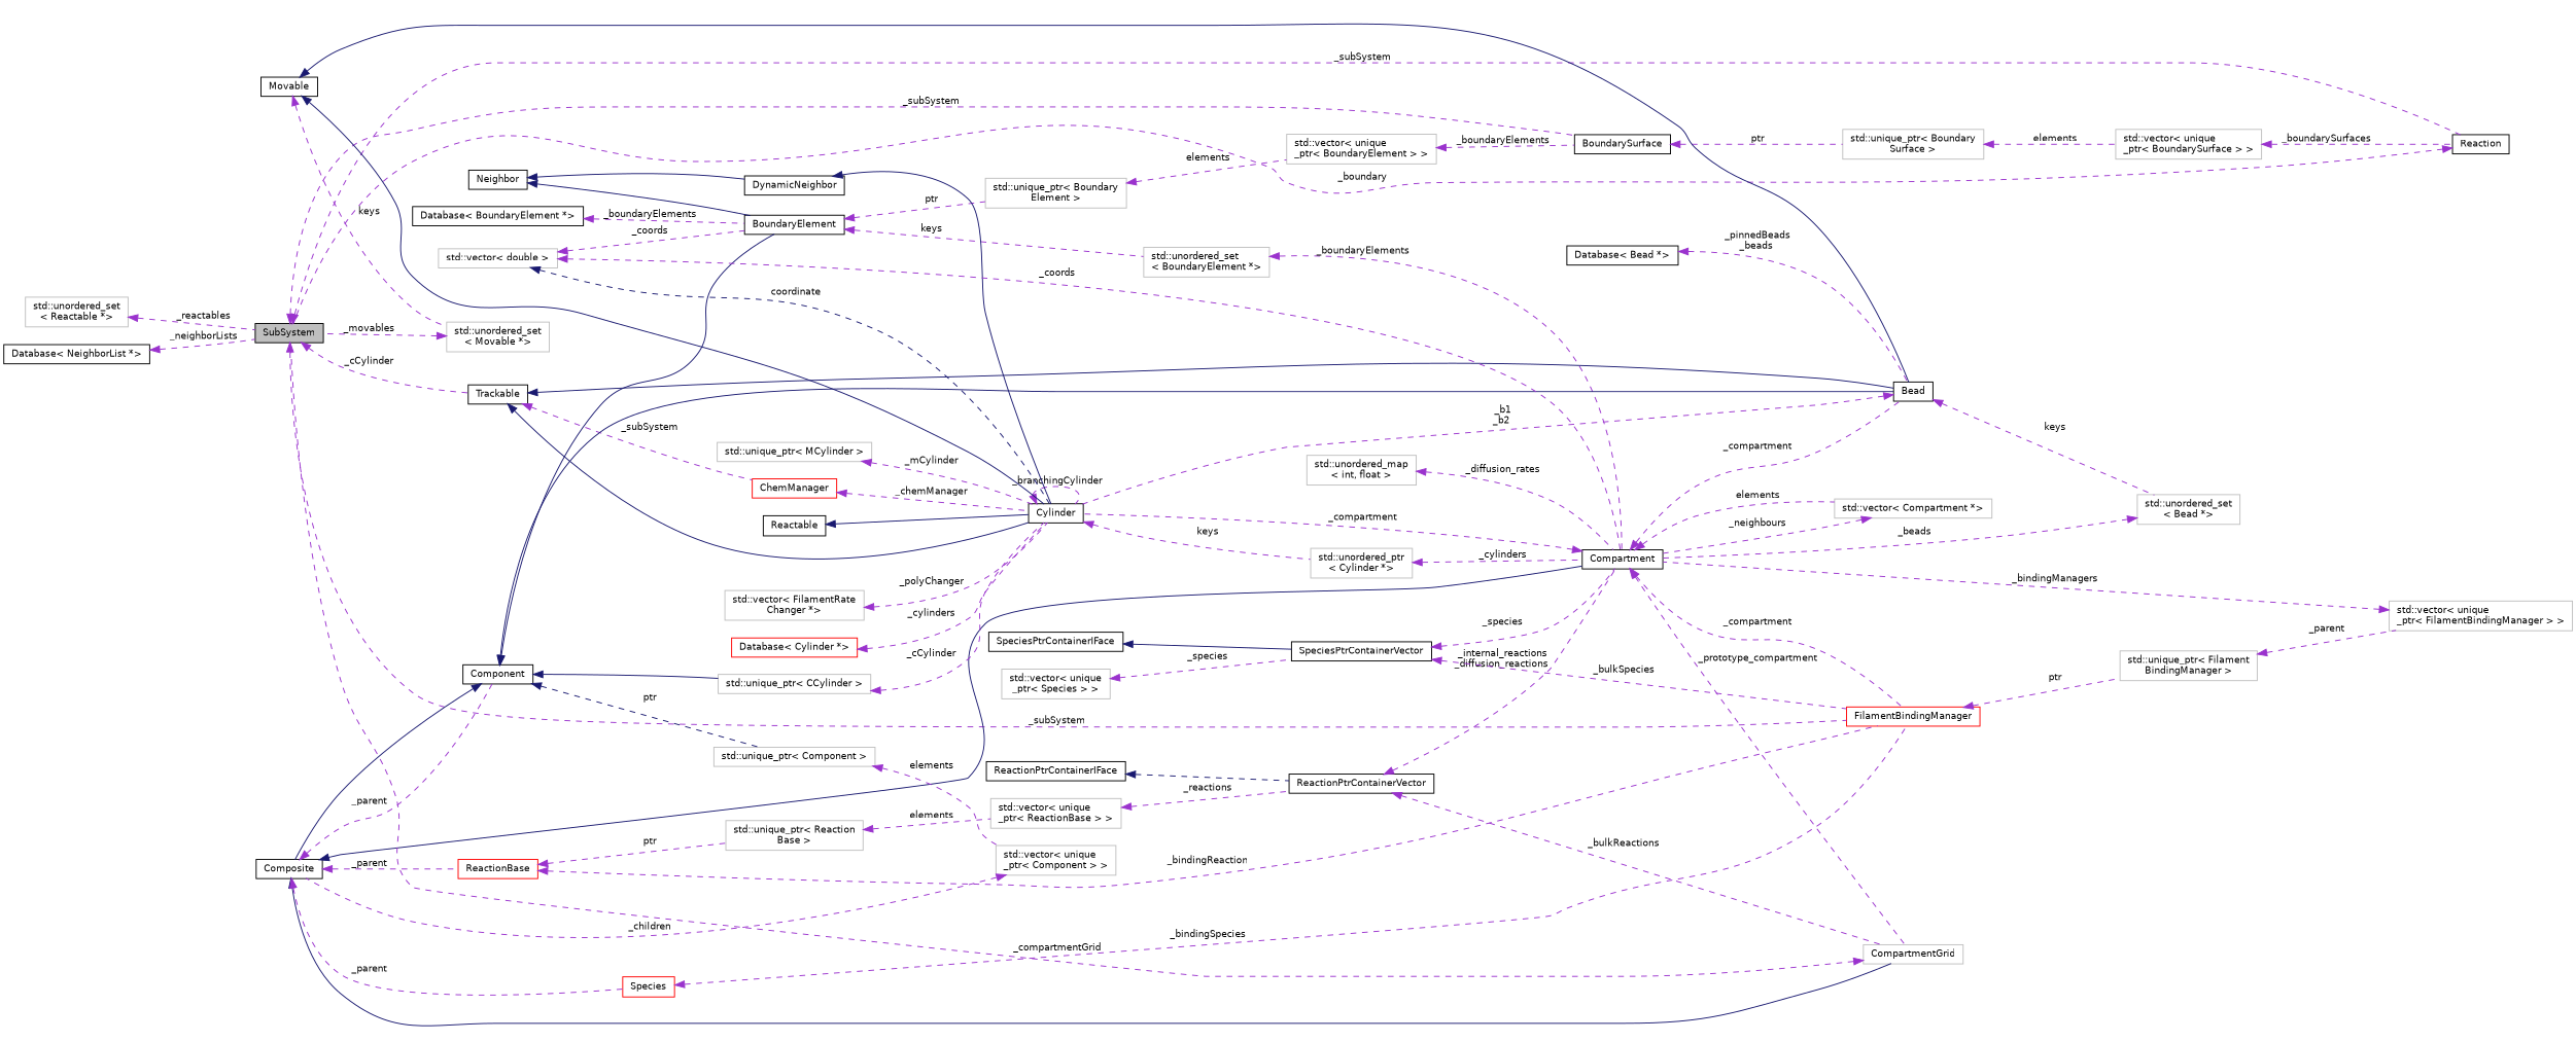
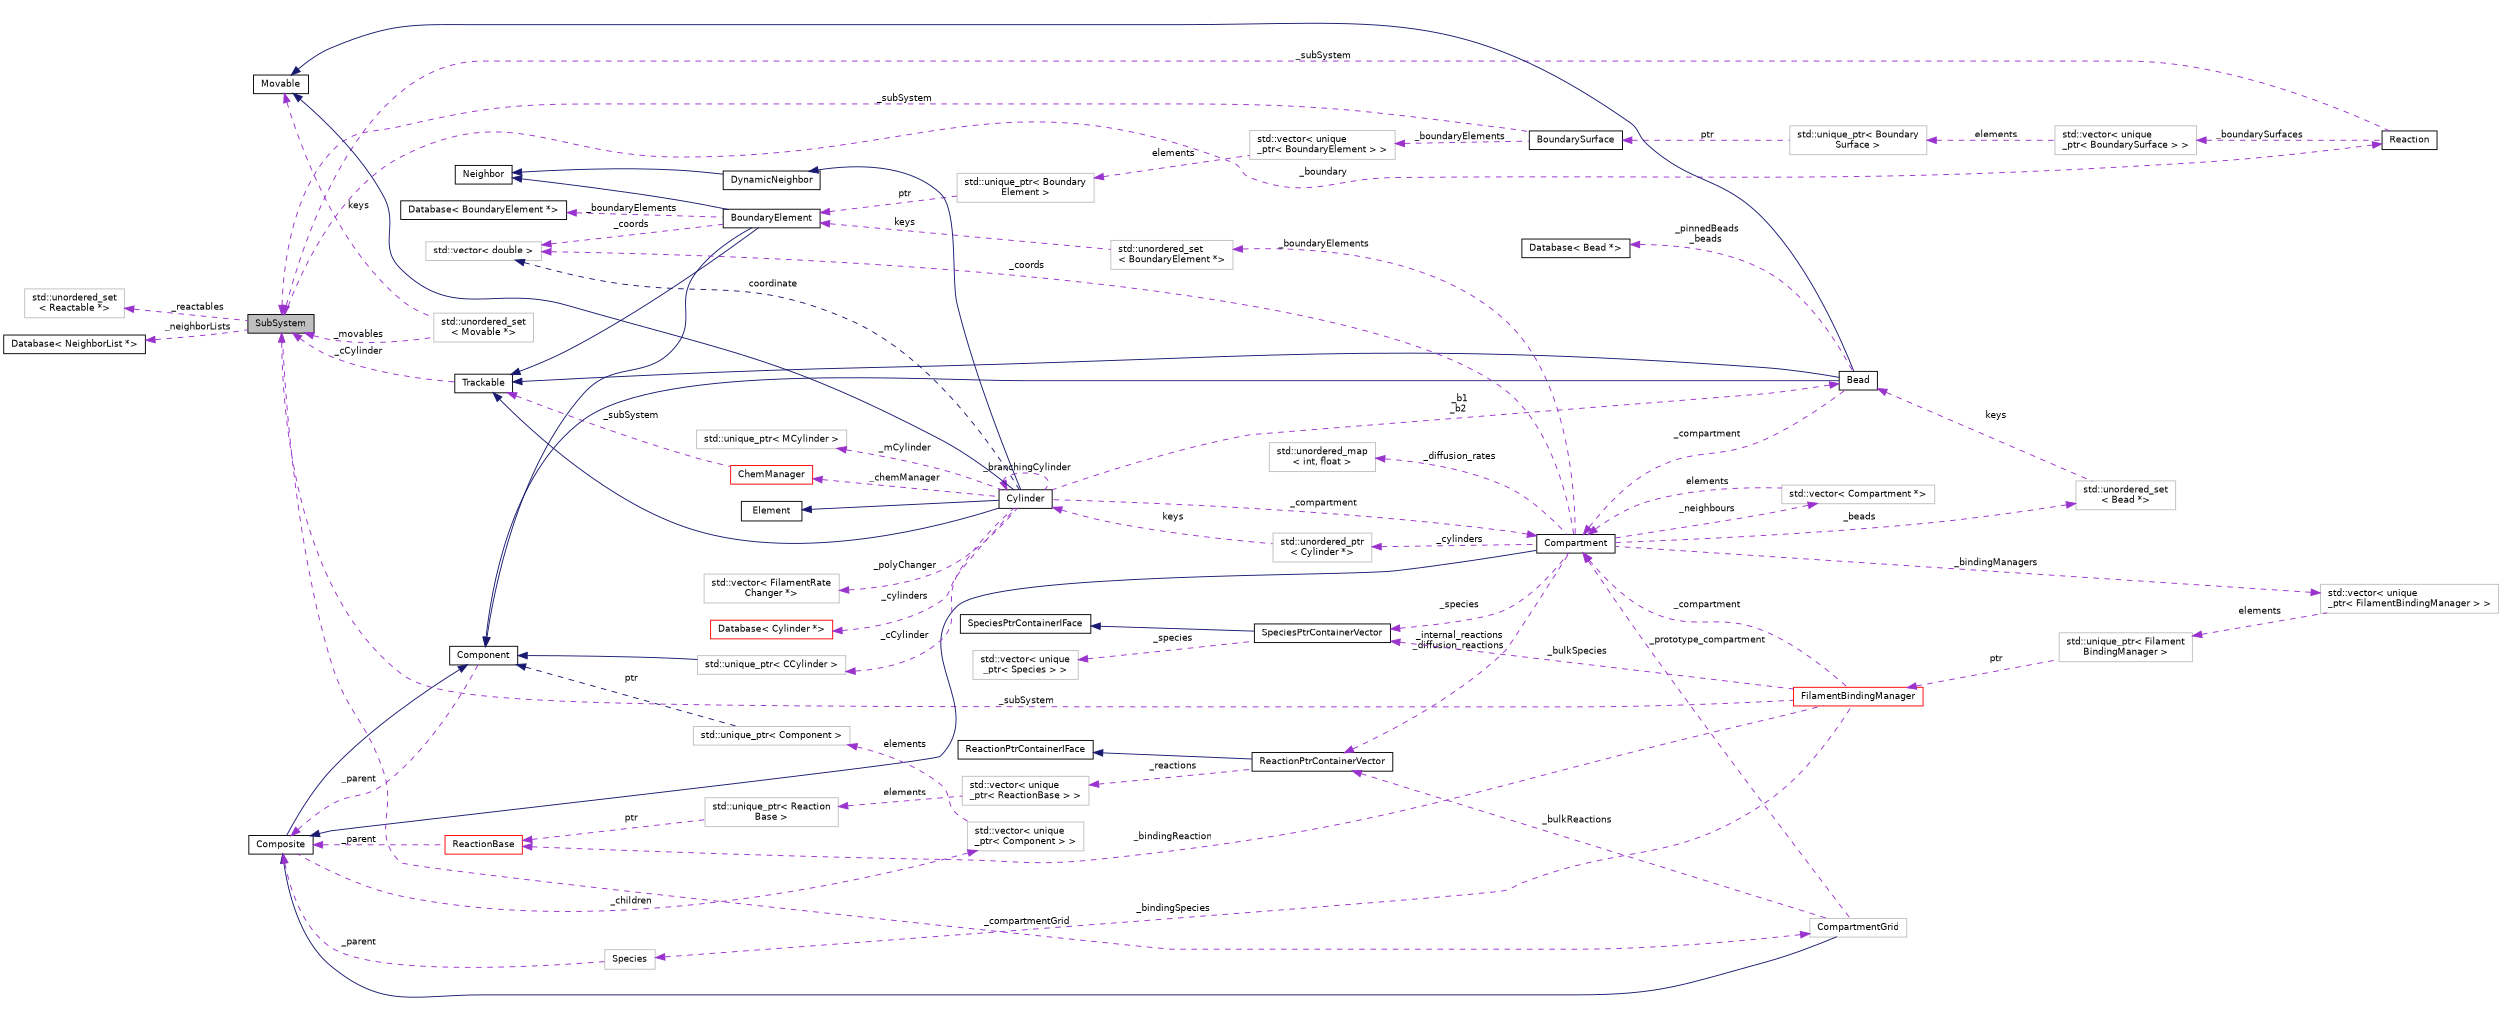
  digraph {
    rankdir=LR
    node [color=grey75 fillcolor=white fontname=Helvetica fontsize=10 shape=record style=filled]
    edge [color=darkorchid3 dir=back fontname=Helvetica fontsize=10 labelfontname=Helvetica labelfontsize=10 style=dashed]
    n1 [color=black fillcolor=grey75 fontcolor=black height=0.2 label=SubSystem width=0.4]
    n2 [color=black height=0.2 label=Reaction width=0.4]
    n3 [color=black height=0.2 label=BoundarySurface width=0.4]
    n4 [color=black height=0.2 label=Trackable width=0.4]
    n5 [color=red height=0.2 label=FilamentBindingManager width=0.4]
    n6 [height=0.2 label="std::unique_ptr\< Boundary\lSurface \>" width=0.4]
    n7 [color=red height=0.2 label=ChemManager width=0.4]
    n8 [color=black height=0.2 label=Bead width=0.4]
    n9 [color=black height=0.2 label=Cylinder width=0.4]
    n10 [color=black height=0.2 label=BoundaryElement width=0.4]
    n11 [height=0.2 label="std::unique_ptr\< Filament\lBindingManager \>" width=0.4]
    n12 [height=0.2 label="std::unordered_set\l\< Movable *\>" width=0.4]
    n13 [color=black height=0.2 label=Movable width=0.4]
    n14 [height=0.2 label="std::unordered_set\l\< Bead *\>" width=0.4]
    n15 [height=0.2 label="std::unordered_ptr\l\< Cylinder *\>" width=0.4]
    n16 [height=0.2 label="std::unordered_set\l\< Reactable *\>" width=0.4]
-   n17 [color=black height=0.2 label=Reactable width=0.4]
+   n17 [color=black height=0.2 label=Element width=0.4]
    n18 [height=0.2 label="std::vector\< unique\l_ptr\< BoundarySurface \> \>" width=0.4]
    n19 [height=0.2 label="std::vector\< unique\l_ptr\< BoundaryElement \> \>" width=0.4]
    n20 [height=0.2 label="std::unique_ptr\< Boundary\lElement \>" width=0.4]
    n21 [height=0.2 label="std::unordered_set\l\< BoundaryElement *\>" width=0.4]
    n22 [color=black height=0.2 label=Compartment width=0.4]
    n23 [color=black height=0.2 label=Component width=0.4]
    n24 [color=black height=0.2 label=Composite width=0.4]
    n25 [height=0.2 label="std::unique_ptr\< Component \>" width=0.4]
    n26 [height=0.2 label="std::unique_ptr\< CCylinder \>" width=0.4]
    n27 [height=0.2 label=CompartmentGrid width=0.4]
    n28 [color=red height=0.2 label=ReactionBase width=0.4]
-   n29 [color=red height=0.2 label=Species width=0.4]
+   n29 [height=0.2 label=Species width=0.4]
    n30 [height=0.2 label="std::vector\< unique\l_ptr\< Component \> \>" width=0.4]
    n31 [height=0.2 label="std::vector\< Compartment *\>" width=0.4]
    n32 [height=0.2 label="std::unique_ptr\< Reaction\lBase \>" width=0.4]
    n33 [color=black height=0.2 label=Neighbor width=0.4]
    n34 [color=black height=0.2 label=DynamicNeighbor width=0.4]
    n35 [color=black height=0.2 label="Database\< BoundaryElement *\>" width=0.4]
    n36 [height=0.2 label="std::vector\< double \>" width=0.4]
    n37 [color=black height=0.2 label="Database\< Bead *\>" width=0.4]
    n38 [height=0.2 label="std::vector\< FilamentRate\lChanger *\>" width=0.4]
    n39 [color=red height=0.2 label="Database\< Cylinder *\>" width=0.4]
    n40 [height=0.2 label="std::unique_ptr\< MCylinder \>" width=0.4]
    n41 [color=black height=0.2 label=ReactionPtrContainerVector width=0.4]
    n42 [color=black height=0.2 label=ReactionPtrContainerIFace width=0.4]
    n43 [height=0.2 label="std::vector\< unique\l_ptr\< ReactionBase \> \>" width=0.4]
    n44 [height=0.2 label="std::unordered_map\l\< int, float \>" width=0.4]
    n45 [height=0.2 label="std::vector\< unique\l_ptr\< FilamentBindingManager \> \>" width=0.4]
    n46 [color=black height=0.2 label=SpeciesPtrContainerVector width=0.4]
    n47 [color=black height=0.2 label=SpeciesPtrContainerIFace width=0.4]
    n48 [height=0.2 label="std::vector\< unique\l_ptr\< Species \> \>" width=0.4]
    n49 [color=black height=0.2 label="Database\< NeighborList *\>" width=0.4]
    n1 -> n2 [label=" _subSystem"]
    n1 -> n3 [label=" _subSystem"]
    n1 -> n4 [label=" _cCylinder"]
    n1 -> n5 [label=" _subSystem"]
    n2 -> n1 [label=" _boundary"]
    n3 -> n6 [label=" ptr"]
    n4 -> n7 [label=" _subSystem"]
    n4 -> n8 [color=midnightblue style=solid]
    n4 -> n9 [color=midnightblue style=solid]
+   n4 -> n10 [color=midnightblue style=solid]
    n5 -> n11 [label=" ptr"]
    n6 -> n18 [label=" elements"]
    n7 -> n9 [label=" _chemManager"]
    n8 -> n9 [label=" _b1\n_b2"]
    n8 -> n14 [label=" keys"]
    n9 -> n9 [label=" _branchingCylinder"]
    n9 -> n15 [label=" keys"]
    n10 -> n20 [label=" ptr"]
    n10 -> n21 [label=" keys"]
-   n11 -> n45 [label=" _parent"]
-   n12 -> n1 [label=" _movables"]
+   n11 -> n45 [label=" elements"]
+   n1 -> n12 [label=" _movables"]
    n13 -> n8 [color=midnightblue style=solid]
    n13 -> n9 [color=midnightblue style=solid]
    n13 -> n12 [label=" keys"]
    n14 -> n22 [label=" _beads"]
    n15 -> n22 [label=" _cylinders"]
    n16 -> n1 [label=" _reactables"]
    n17 -> n9 [color=midnightblue style=solid]
    n18 -> n2 [label=" _boundarySurfaces"]
    n19 -> n3 [label=" _boundaryElements"]
    n20 -> n19 [label=" elements"]
    n21 -> n22 [label=" _boundaryElements"]
    n22 -> n5 [label=" _compartment"]
    n22 -> n8 [label=" _compartment"]
    n22 -> n9 [label=" _compartment"]
    n22 -> n27 [label=" _prototype_compartment"]
    n22 -> n31 [label=" elements"]
    n23 -> n8 [color=midnightblue style=solid]
    n23 -> n10 [color=midnightblue style=solid]
    n23 -> n24 [color=midnightblue style=solid]
    n23 -> n25 [color=midnightblue label=" ptr"]
    n23 -> n26 [color=midnightblue style=solid]
    n24 -> n22 [color=midnightblue style=solid]
    n24 -> n23 [label=" _parent"]
    n24 -> n27 [color=midnightblue style=solid]
    n24 -> n28 [label=" _parent"]
    n24 -> n29 [label=" _parent"]
    n25 -> n30 [label=" elements"]
    n26 -> n9 [label=" _cCylinder"]
    n27 -> n1 [label=" _compartmentGrid"]
    n28 -> n5 [label=" _bindingReaction"]
    n28 -> n32 [label=" ptr"]
    n29 -> n5 [label=" _bindingSpecies"]
    n30 -> n24 [label=" _children"]
    n31 -> n22 [label=" _neighbours"]
    n32 -> n43 [label=" elements"]
    n33 -> n10 [color=midnightblue style=solid]
    n33 -> n34 [color=midnightblue style=solid]
    n34 -> n9 [color=midnightblue style=solid]
    n35 -> n10 [label=" _boundaryElements"]
    n36 -> n9 [color=midnightblue label=" coordinate"]
    n36 -> n10 [label=" _coords"]
    n36 -> n22 [label=" _coords"]
    n37 -> n8 [label=" _pinnedBeads\n_beads"]
    n38 -> n9 [label=" _polyChanger"]
    n39 -> n9 [label=" _cylinders"]
    n40 -> n9 [label=" _mCylinder"]
    n41 -> n22 [label=" _internal_reactions\n_diffusion_reactions"]
    n41 -> n27 [label=" _bulkReactions"]
-   n42 -> n41 [color=midnightblue]
+   n42 -> n41 [color=midnightblue style=solid]
    n43 -> n41 [label=" _reactions"]
    n44 -> n22 [label=" _diffusion_rates"]
    n45 -> n22 [label=" _bindingManagers"]
    n46 -> n5 [label=" _bulkSpecies"]
    n46 -> n22 [label=" _species"]
    n47 -> n46 [color=midnightblue style=solid]
    n48 -> n46 [label=" _species"]
    n49 -> n1 [label=" _neighborLists"]
  }
